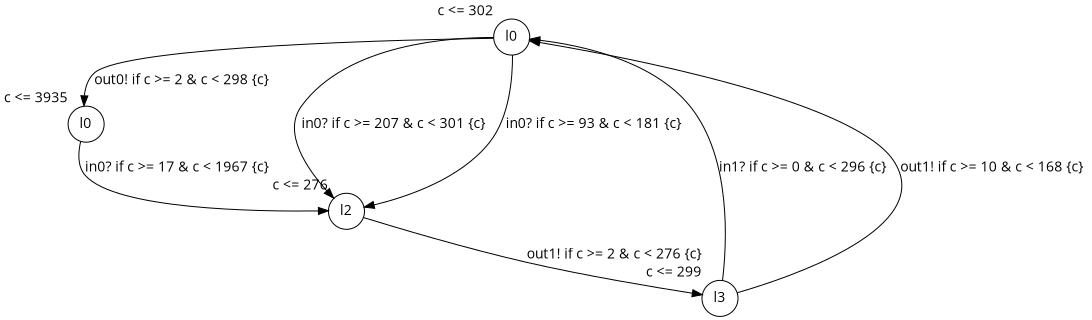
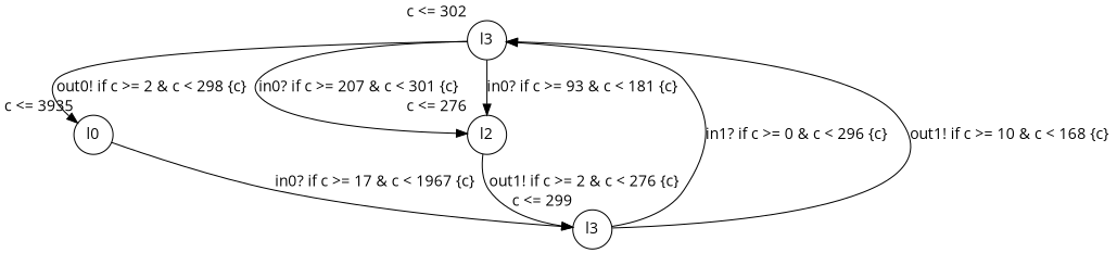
  digraph {
    fontname="Open Sans"
    node [fontname="Open Sans" margin=0 shape=circle]
    edge [fontname="Open Sans"]
-   n1 [label=l0 xlabel="c <= 302"]
+   n1 [label=l3 xlabel="c <= 302"]
    n2 [label=l0 xlabel="c <= 3935"]
    n3 [label=l2 xlabel="c <= 276"]
    n4 [label=l3 xlabel="c <= 299"]
    n1 -> n2 [label="out0! if c >= 2 & c < 298 {c} "]
    n1 -> n3 [label="in0? if c >= 207 & c < 301 {c} "]
    n1 -> n3 [label="in0? if c >= 93 & c < 181 {c} "]
-   n2 -> n3 [label="in0? if c >= 17 & c < 1967 {c} "]
+   n2 -> n4 [label="in0? if c >= 17 & c < 1967 {c} "]
    n3 -> n4 [label="out1! if c >= 2 & c < 276 {c} "]
    n4 -> n1 [label="in1? if c >= 0 & c < 296 {c} "]
    n4 -> n1 [label="out1! if c >= 10 & c < 168 {c} "]
  }
